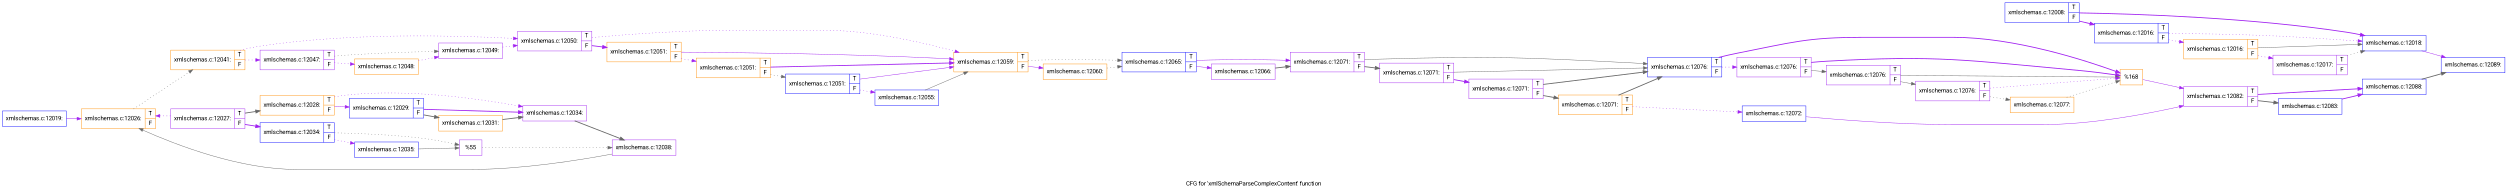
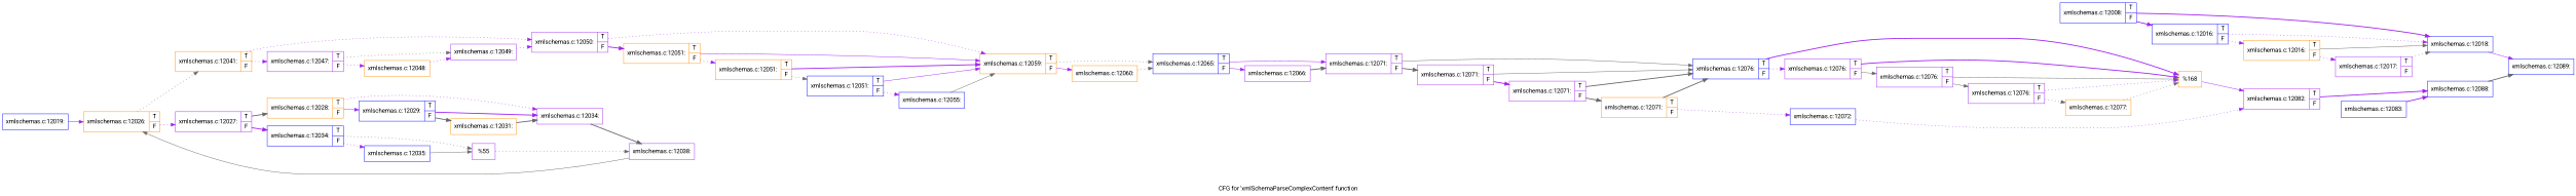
  digraph {
    fontname=Roboto
    label="CFG for 'xmlSchemaParseComplexContent' function"
    rankdir=LR
    node [color=purple fontname=Roboto shape=record]
    edge [color=purple fontname=Roboto style=dotted]
    n1 [color=blue label="{xmlschemas.c:12008:|{<s0>T|<s1>F}}"]
    n2 [color=blue label="{xmlschemas.c:12018:}"]
    n3 [color=blue label="{xmlschemas.c:12016:|{<s0>T|<s1>F}}"]
    n4 [color=blue label="{xmlschemas.c:12089:}"]
    n5 [color=darkorange label="{xmlschemas.c:12016:|{<s0>T|<s1>F}}"]
    n6 [label="{xmlschemas.c:12017:|{<s0>T|<s1>F}}"]
    n7 [color=blue label="{xmlschemas.c:12019:}"]
    n8 [color=darkorange label="{xmlschemas.c:12026:|{<s0>T|<s1>F}}"]
    n9 [label="{xmlschemas.c:12027:|{<s0>T|<s1>F}}"]
    n10 [color=darkorange label="{xmlschemas.c:12041:|{<s0>T|<s1>F}}"]
    n11 [color=darkorange label="{xmlschemas.c:12028:|{<s0>T|<s1>F}}"]
    n12 [color=blue label="{xmlschemas.c:12034:|{<s0>T|<s1>F}}"]
    n13 [label="{xmlschemas.c:12047:|{<s0>T|<s1>F}}"]
    n14 [label="{xmlschemas.c:12050:|{<s0>T|<s1>F}}"]
    n15 [label="{xmlschemas.c:12034:}"]
    n16 [color=blue label="{xmlschemas.c:12029:|{<s0>T|<s1>F}}"]
    n17 [color=blue label="{xmlschemas.c:12035:}"]
    n18 [label="{%55}"]
    n19 [color=darkorange label="{xmlschemas.c:12048:}"]
    n20 [label="{xmlschemas.c:12049:}"]
    n21 [color=darkorange label="{xmlschemas.c:12051:|{<s0>T|<s1>F}}"]
    n22 [color=darkorange label="{xmlschemas.c:12059:|{<s0>T|<s1>F}}"]
    n23 [label="{xmlschemas.c:12038:}"]
    n24 [color=darkorange label="{xmlschemas.c:12031:}"]
    n25 [color=darkorange label="{xmlschemas.c:12051:|{<s0>T|<s1>F}}"]
    n26 [color=darkorange label="{xmlschemas.c:12060:}"]
    n27 [color=blue label="{xmlschemas.c:12065:|{<s0>T|<s1>F}}"]
    n28 [color=blue label="{xmlschemas.c:12051:|{<s0>T|<s1>F}}"]
    n29 [label="{xmlschemas.c:12066:}"]
    n30 [label="{xmlschemas.c:12071:|{<s0>T|<s1>F}}"]
    n31 [color=blue label="{xmlschemas.c:12055:}"]
    n32 [label="{xmlschemas.c:12071:|{<s0>T|<s1>F}}"]
    n33 [color=blue label="{xmlschemas.c:12076:|{<s0>T|<s1>F}}"]
    n34 [label="{xmlschemas.c:12071:|{<s0>T|<s1>F}}"]
    n35 [label="{xmlschemas.c:12076:|{<s0>T|<s1>F}}"]
    n36 [color=darkorange label="{%168}"]
    n37 [color=darkorange label="{xmlschemas.c:12071:|{<s0>T|<s1>F}}"]
    n38 [label="{xmlschemas.c:12076:|{<s0>T|<s1>F}}"]
    n39 [label="{xmlschemas.c:12082:|{<s0>T|<s1>F}}"]
    n40 [color=blue label="{xmlschemas.c:12072:}"]
    n41 [color=blue label="{xmlschemas.c:12083:}"]
    n42 [color=blue label="{xmlschemas.c:12088:}"]
    n43 [label="{xmlschemas.c:12076:|{<s0>T|<s1>F}}"]
    n44 [color=darkorange label="{xmlschemas.c:12077:}"]
    n1 -> n2 [style=bold]
    n1 -> n3 [style=bold]
    n2 -> n4 [style=solid]
    n3 -> n2
    n3 -> n5
    n5 -> n2 [color=gray40 style=solid]
    n5 -> n6
    n6 -> n2 [color=gray40]
    n7 -> n8 [style=solid]
-   n9 -> n8
+   n8 -> n9
    n8 -> n10 [color=gray40]
    n9 -> n11 [color=gray40 style=bold]
    n9 -> n12 [style=bold]
    n10 -> n13
    n10 -> n14
    n11 -> n15
    n11 -> n16 [style=solid]
    n12 -> n17
    n12 -> n18 [color=gray40]
    n13 -> n19
    n13 -> n20 [color=gray40]
    n14 -> n21 [style=bold]
    n14 -> n22
    n15 -> n23 [color=gray40 style=bold]
    n16 -> n15 [style=bold]
    n16 -> n24 [color=gray40 style=bold]
    n17 -> n18 [color=gray40 style=solid]
    n18 -> n23 [color=gray40]
    n19 -> n20
    n20 -> n14
    n21 -> n22 [style=solid]
    n21 -> n25
    n22 -> n26 [style=solid]
    n22 -> n27 [color=gray40]
    n23 -> n8 [color=gray40 style=solid]
    n24 -> n15 [color=gray40 style=bold]
    n25 -> n22 [style=bold]
    n25 -> n28 [color=gray40]
    n26 -> n27 [color=gray40]
    n27 -> n29 [style=solid]
    n27 -> n30 [style=solid]
    n28 -> n22 [style=solid]
    n28 -> n31
    n29 -> n30 [color=gray40 style=bold]
    n30 -> n32 [color=gray40 style=bold]
    n30 -> n33 [color=gray40 style=solid]
    n31 -> n22 [color=gray40 style=solid]
    n32 -> n33 [color=gray40 style=solid]
    n32 -> n34 [style=bold]
    n33 -> n35
    n33 -> n36 [style=bold]
    n34 -> n33 [color=gray40 style=bold]
    n34 -> n37 [color=gray40 style=bold]
    n35 -> n36 [style=bold]
    n35 -> n38 [color=gray40 style=solid]
    n36 -> n39 [style=solid]
    n37 -> n33 [color=gray40 style=bold]
    n37 -> n40
    n38 -> n36 [color=gray40 style=solid]
    n38 -> n43 [color=gray40 style=solid]
-   n39 -> n41 [color=gray40 style=bold]
    n39 -> n42 [style=bold]
-   n40 -> n39 [style=solid]
+   n40 -> n39
    n41 -> n42 [style=bold]
    n42 -> n4 [color=gray40 style=bold]
    n43 -> n36
    n43 -> n44 [color=gray40]
    n44 -> n36 [color=gray40]
  }
